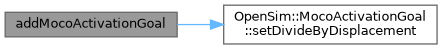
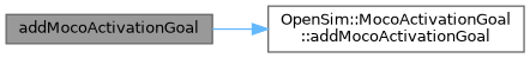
  digraph {
    rankdir=LR
    node [fontname=Helvetica fontsize=10 shape=box style=filled]
    n1 [color=gray40 fillcolor=grey60 fontcolor=black height=0.2 label=addMocoActivationGoal width=0.4]
-   n2 [color=grey40 fillcolor=white height=0.2 label="OpenSim::MocoActivationGoal\l::setDivideByDisplacement" width=0.4]
+   n2 [color=grey40 fillcolor=white height=0.2 label="OpenSim::MocoActivationGoal\l::addMocoActivationGoal" width=0.4]
    n1 -> n2 [color=steelblue1 fontname=Helvetica fontsize=10 labelfontname=Helvetica labelfontsize=10 style=solid]
  }
